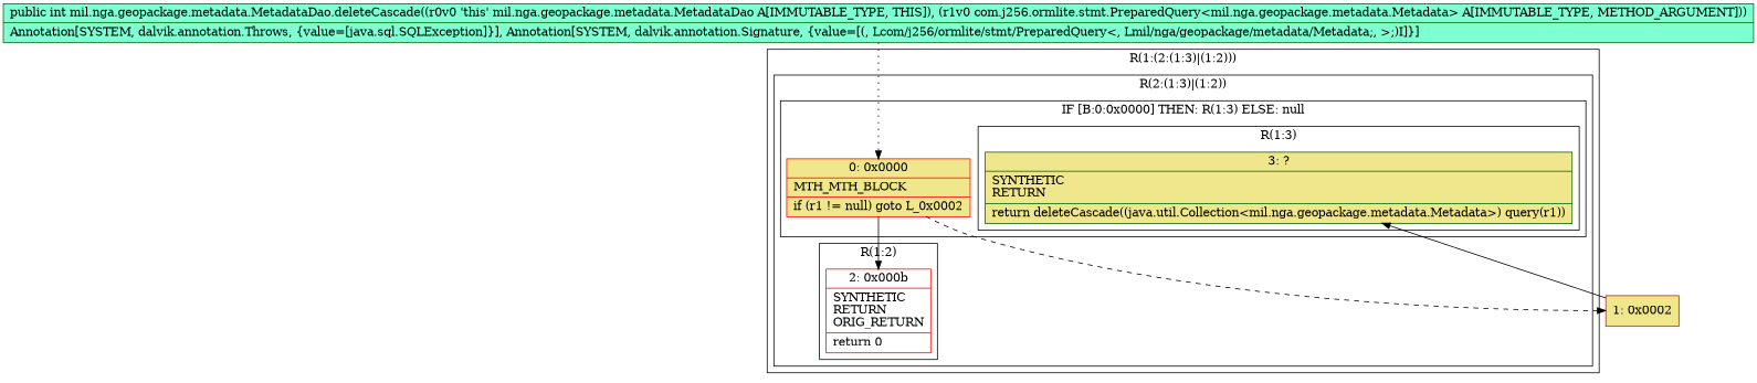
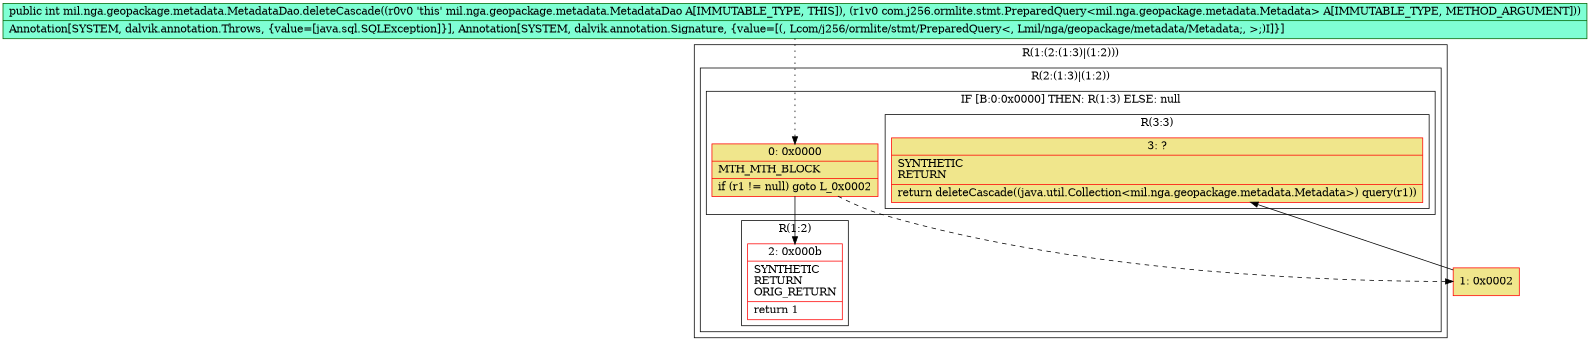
  digraph {
    node [color=red fillcolor=khaki shape=record style=filled]
    edge [style=solid]
-   n1 [color=darkgreen label="{3\:\ ?|SYNTHETIC\lRETURN\l|return deleteCascade((java.util.Collection\<mil.nga.geopackage.metadata.Metadata\>) query(r1))\l}"]
+   n1 [label="{3\:\ ?|SYNTHETIC\lRETURN\l|return deleteCascade((java.util.Collection\<mil.nga.geopackage.metadata.Metadata\>) query(r1))\l}"]
    n2 [label="{0\:\ 0x0000|MTH_MTH_BLOCK\l|if (r1 != null) goto L_0x0002\l}"]
-   n3 [fillcolor=white label="{2\:\ 0x000b|SYNTHETIC\lRETURN\lORIG_RETURN\l|return 0\l}"]
+   n3 [fillcolor=white label="{2\:\ 0x000b|SYNTHETIC\lRETURN\lORIG_RETURN\l|return 1\l}"]
    n4 [label="{1\:\ 0x0002}"]
    n5 [color=darkgreen fillcolor=aquamarine label="{public int mil.nga.geopackage.metadata.MetadataDao.deleteCascade((r0v0 'this' mil.nga.geopackage.metadata.MetadataDao A[IMMUTABLE_TYPE, THIS]), (r1v0 com.j256.ormlite.stmt.PreparedQuery\<mil.nga.geopackage.metadata.Metadata\> A[IMMUTABLE_TYPE, METHOD_ARGUMENT]))  | Annotation[SYSTEM, dalvik.annotation.Throws, \{value=[java.sql.SQLException]\}], Annotation[SYSTEM, dalvik.annotation.Signature, \{value=[(, Lcom\/j256\/ormlite\/stmt\/PreparedQuery\<, Lmil\/nga\/geopackage\/metadata\/Metadata;, \>;)I]\}]\l}"]
    subgraph cluster_1 {
      label="R(1:(2:(1:3)|(1:2)))"
      subgraph cluster_2 {
        label="R(2:(1:3)|(1:2))"
        subgraph cluster_3 {
          label="IF [B:0:0x0000] THEN: R(1:3) ELSE: null"
          n2
          subgraph cluster_4 {
-           label="R(1:3)"
+           label="R(3:3)"
            n1
          }
        }
        subgraph cluster_5 {
          label="R(1:2)"
          n3
        }
      }
    }
    n2 -> n3
    n2 -> n4 [style=dashed]
    n4 -> n1
    n5 -> n2 [style=dotted]
  }
